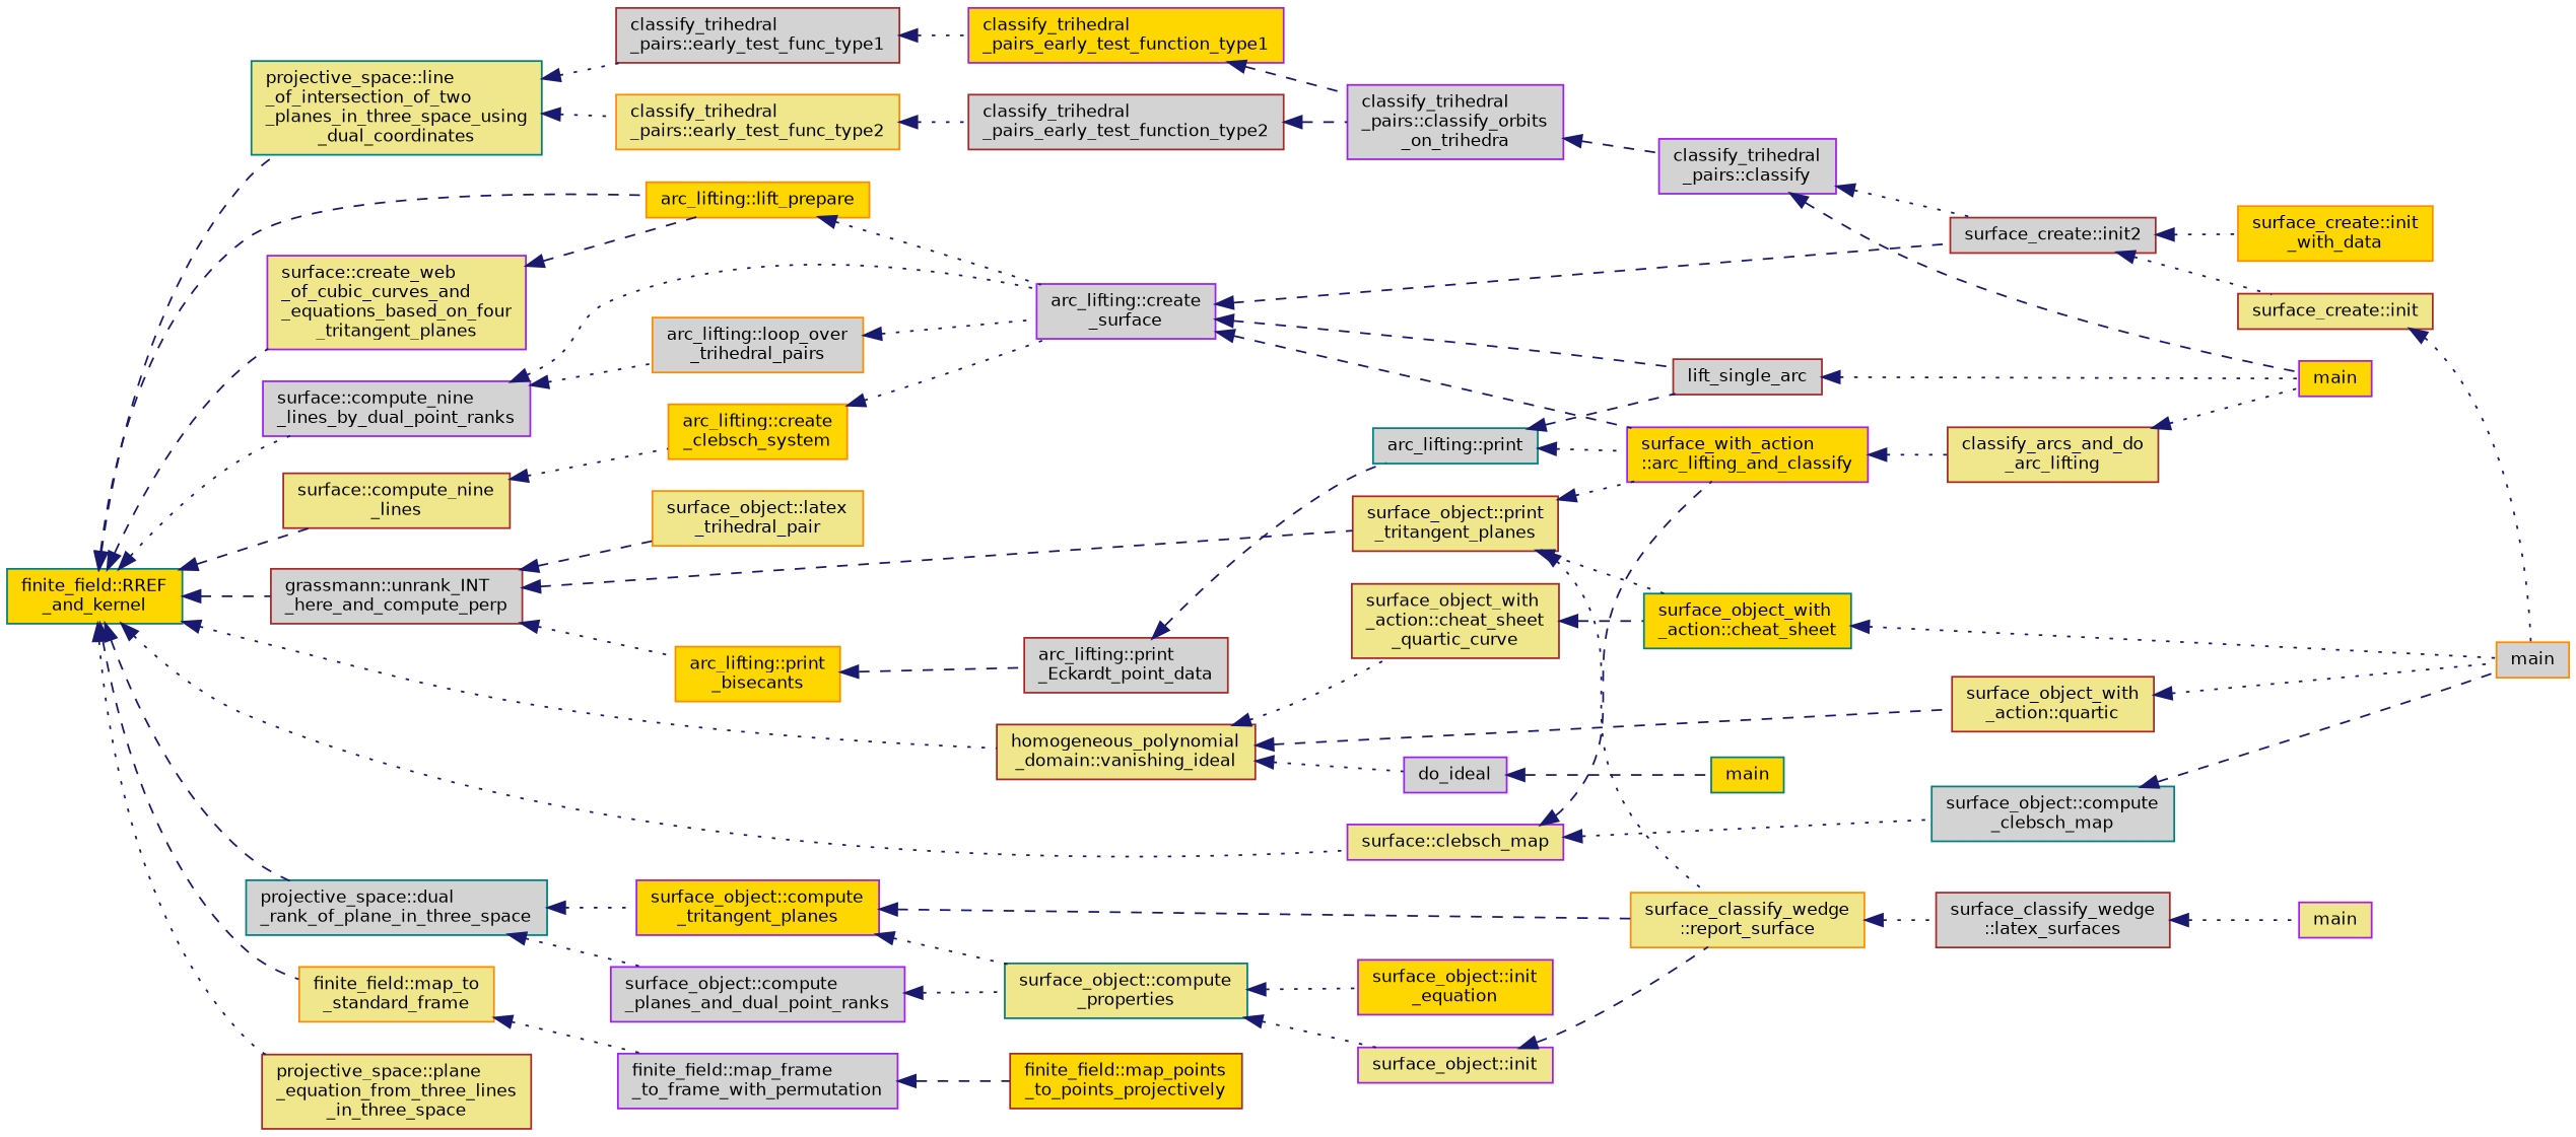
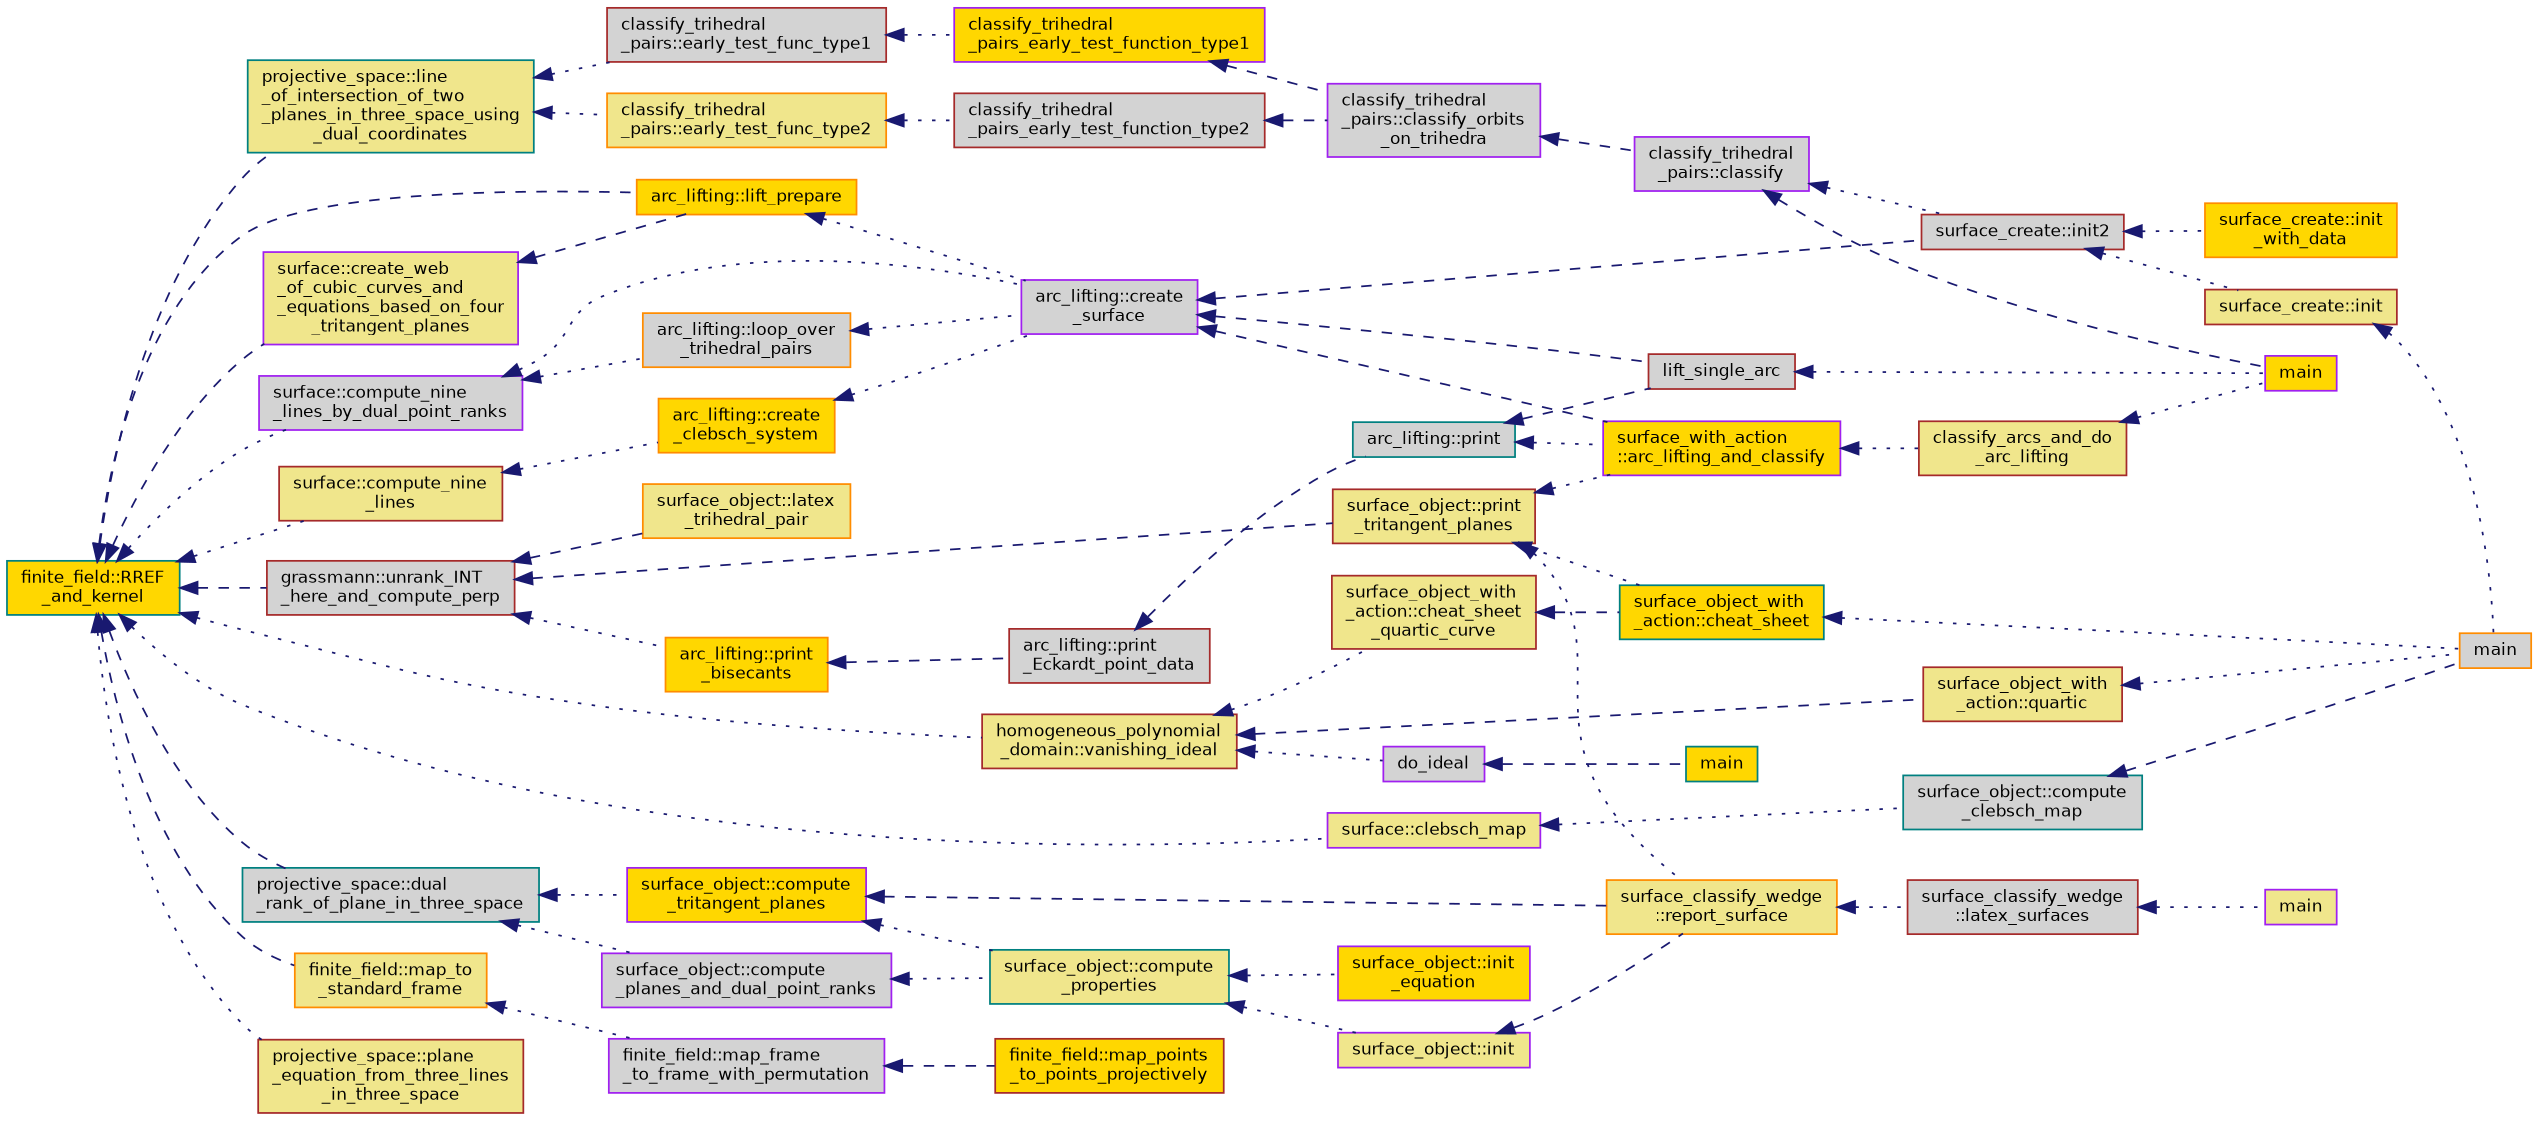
  digraph {
    rankdir=LR
    node [color=brown fillcolor=lightgrey fontname=Helvetica fontsize=10 shape=record style=filled]
    edge [color=midnightblue dir=back fontname=Helvetica fontsize=10 labelfontname=Helvetica labelfontsize=10 style=dotted]
    n1 [color=teal fillcolor=gold fontcolor=black height=0.2 label="finite_field::RREF\l_and_kernel" width=0.4]
    n2 [height=0.2 label="grassmann::unrank_INT\l_here_and_compute_perp" width=0.4]
    n3 [color=darkorange fillcolor=khaki height=0.2 label="finite_field::map_to\l_standard_frame" width=0.4]
    n4 [fillcolor=khaki height=0.2 label="homogeneous_polynomial\l_domain::vanishing_ideal" width=0.4]
    n5 [color=teal fillcolor=khaki height=0.2 label="projective_space::line\l_of_intersection_of_two\l_planes_in_three_space_using\l_dual_coordinates" width=0.4]
    n6 [color=teal height=0.2 label="projective_space::dual\l_rank_of_plane_in_three_space" width=0.4]
    n7 [fillcolor=khaki height=0.2 label="projective_space::plane\l_equation_from_three_lines\l_in_three_space" width=0.4]
    n8 [color=purple fillcolor=khaki height=0.2 label="surface::create_web\l_of_cubic_curves_and\l_equations_based_on_four\l_tritangent_planes" width=0.4]
    n9 [color=darkorange fillcolor=gold height=0.2 label="arc_lifting::lift_prepare" width=0.4]
    n10 [color=purple fillcolor=khaki height=0.2 label="surface::clebsch_map" width=0.4]
    n11 [fillcolor=khaki height=0.2 label="surface::compute_nine\l_lines" width=0.4]
    n12 [color=purple height=0.2 label="surface::compute_nine\l_lines_by_dual_point_ranks" width=0.4]
    n13 [fillcolor=khaki height=0.2 label="surface_object::print\l_tritangent_planes" width=0.4]
    n14 [color=darkorange fillcolor=khaki height=0.2 label="surface_object::latex\l_trihedral_pair" width=0.4]
    n15 [color=darkorange fillcolor=gold height=0.2 label="arc_lifting::print\l_bisecants" width=0.4]
    n16 [color=purple height=0.2 label="finite_field::map_frame\l_to_frame_with_permutation" width=0.4]
    n17 [color=purple height=0.2 label=do_ideal width=0.4]
    n18 [fillcolor=khaki height=0.2 label="surface_object_with\l_action::quartic" width=0.4]
    n19 [fillcolor=khaki height=0.2 label="surface_object_with\l_action::cheat_sheet\l_quartic_curve" width=0.4]
    n20 [height=0.2 label="classify_trihedral\l_pairs::early_test_func_type1" width=0.4]
    n21 [color=darkorange fillcolor=khaki height=0.2 label="classify_trihedral\l_pairs::early_test_func_type2" width=0.4]
    n22 [color=purple fillcolor=gold height=0.2 label="surface_object::compute\l_tritangent_planes" width=0.4]
    n23 [color=purple height=0.2 label="surface_object::compute\l_planes_and_dual_point_ranks" width=0.4]
    n24 [color=purple height=0.2 label="arc_lifting::create\l_surface" width=0.4]
    n25 [color=purple fillcolor=gold height=0.2 label="surface_with_action\l::arc_lifting_and_classify" width=0.4]
    n26 [color=teal height=0.2 label="surface_object::compute\l_clebsch_map" width=0.4]
    n27 [color=darkorange fillcolor=gold height=0.2 label="arc_lifting::create\l_clebsch_system" width=0.4]
    n28 [color=darkorange height=0.2 label="arc_lifting::loop_over\l_trihedral_pairs" width=0.4]
    n29 [color=darkorange fillcolor=khaki height=0.2 label="surface_classify_wedge\l::report_surface" width=0.4]
    n30 [color=teal fillcolor=gold height=0.2 label="surface_object_with\l_action::cheat_sheet" width=0.4]
    n31 [height=0.2 label="arc_lifting::print\l_Eckardt_point_data" width=0.4]
    n32 [height=0.2 label="surface_classify_wedge\l::latex_surfaces" width=0.4]
    n33 [color=darkorange height=0.2 label=main width=0.4]
    n34 [fillcolor=khaki height=0.2 label="classify_arcs_and_do\l_arc_lifting" width=0.4]
    n35 [color=purple fillcolor=khaki height=0.2 label=main width=0.4]
    n36 [color=purple fillcolor=gold height=0.2 label=main width=0.4]
    n37 [color=teal height=0.2 label="arc_lifting::print" width=0.4]
    n38 [height=0.2 label=lift_single_arc width=0.4]
    n39 [fillcolor=gold height=0.2 label="finite_field::map_points\l_to_points_projectively" width=0.4]
    n40 [color=teal fillcolor=gold height=0.2 label=main width=0.4]
    n41 [color=purple fillcolor=gold height=0.2 label="classify_trihedral\l_pairs_early_test_function_type1" width=0.4]
    n42 [height=0.2 label="classify_trihedral\l_pairs_early_test_function_type2" width=0.4]
    n43 [color=purple height=0.2 label="classify_trihedral\l_pairs::classify_orbits\l_on_trihedra" width=0.4]
    n44 [color=purple height=0.2 label="classify_trihedral\l_pairs::classify" width=0.4]
    n45 [height=0.2 label="surface_create::init2" width=0.4]
    n46 [color=darkorange fillcolor=gold height=0.2 label="surface_create::init\l_with_data" width=0.4]
    n47 [fillcolor=khaki height=0.2 label="surface_create::init" width=0.4]
    n48 [color=teal fillcolor=khaki height=0.2 label="surface_object::compute\l_properties" width=0.4]
    n49 [color=purple fillcolor=gold height=0.2 label="surface_object::init\l_equation" width=0.4]
    n50 [color=purple fillcolor=khaki height=0.2 label="surface_object::init" width=0.4]
    n1 -> n2 [style=dashed]
    n1 -> n3 [style=dashed]
    n1 -> n4
    n1 -> n5 [style=dashed]
    n1 -> n6 [style=dashed]
    n1 -> n7
    n1 -> n8 [style=dashed]
    n1 -> n9 [style=dashed]
    n1 -> n10
-   n1 -> n11 [style=dashed]
+   n1 -> n11
    n1 -> n12
    n2 -> n13 [style=dashed]
    n2 -> n14 [style=dashed]
    n2 -> n15
    n3 -> n16
    n4 -> n17
    n4 -> n18 [style=dashed]
    n4 -> n19
    n5 -> n20
    n5 -> n21
    n6 -> n22
    n6 -> n23
    n8 -> n9 [style=dashed]
    n9 -> n24
-   n10 -> n25 [style=dashed]
    n10 -> n26
    n11 -> n27
    n12 -> n24
    n12 -> n28
    n13 -> n25
    n13 -> n29
    n13 -> n30
    n15 -> n31 [style=dashed]
    n16 -> n39 [style=dashed]
    n17 -> n40 [style=dashed]
    n18 -> n33
    n19 -> n30 [style=dashed]
    n20 -> n41
    n21 -> n42
    n22 -> n29 [style=dashed]
    n22 -> n48
    n23 -> n48
    n24 -> n25 [style=dashed]
    n24 -> n38 [style=dashed]
    n24 -> n45 [style=dashed]
    n25 -> n34
    n26 -> n33 [style=dashed]
    n27 -> n24
    n28 -> n24
    n29 -> n32
    n30 -> n33
    n31 -> n37 [style=dashed]
    n32 -> n35
    n34 -> n36
    n37 -> n25
    n37 -> n38 [style=dashed]
    n38 -> n36
    n41 -> n43 [style=dashed]
    n42 -> n43 [style=dashed]
    n43 -> n44 [style=dashed]
    n44 -> n36 [style=dashed]
    n44 -> n45
    n45 -> n46
    n45 -> n47
    n47 -> n33
    n48 -> n49
    n48 -> n50
    n50 -> n29 [style=dashed]
  }
